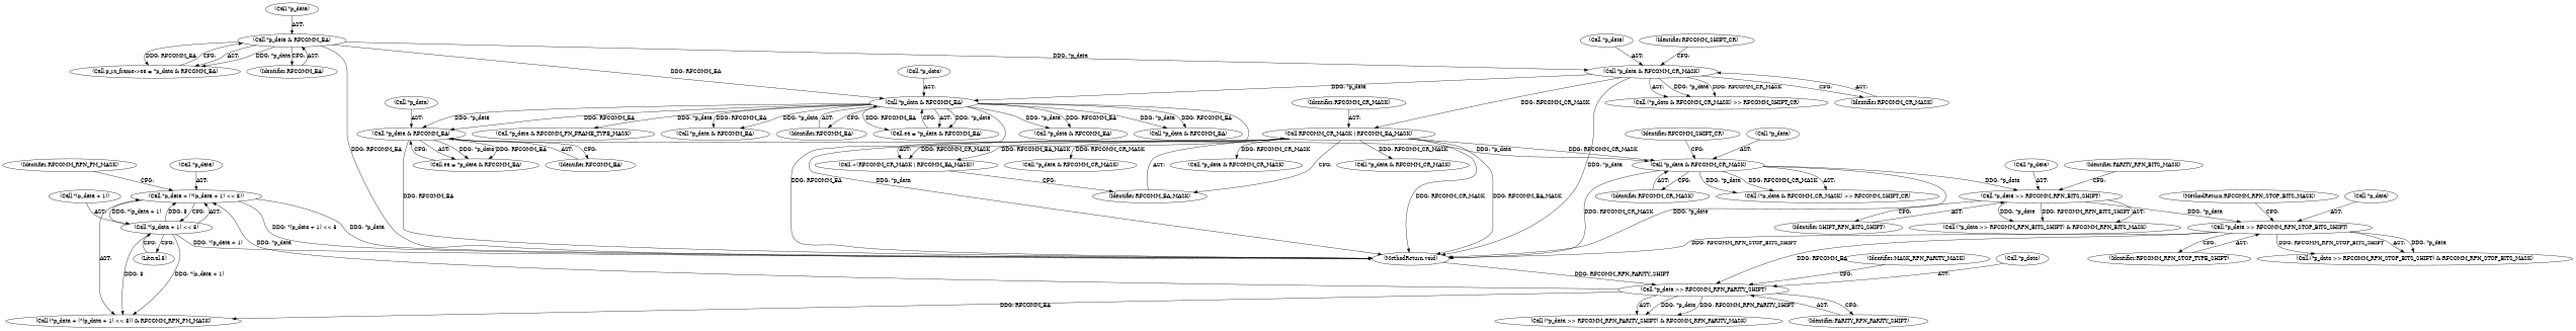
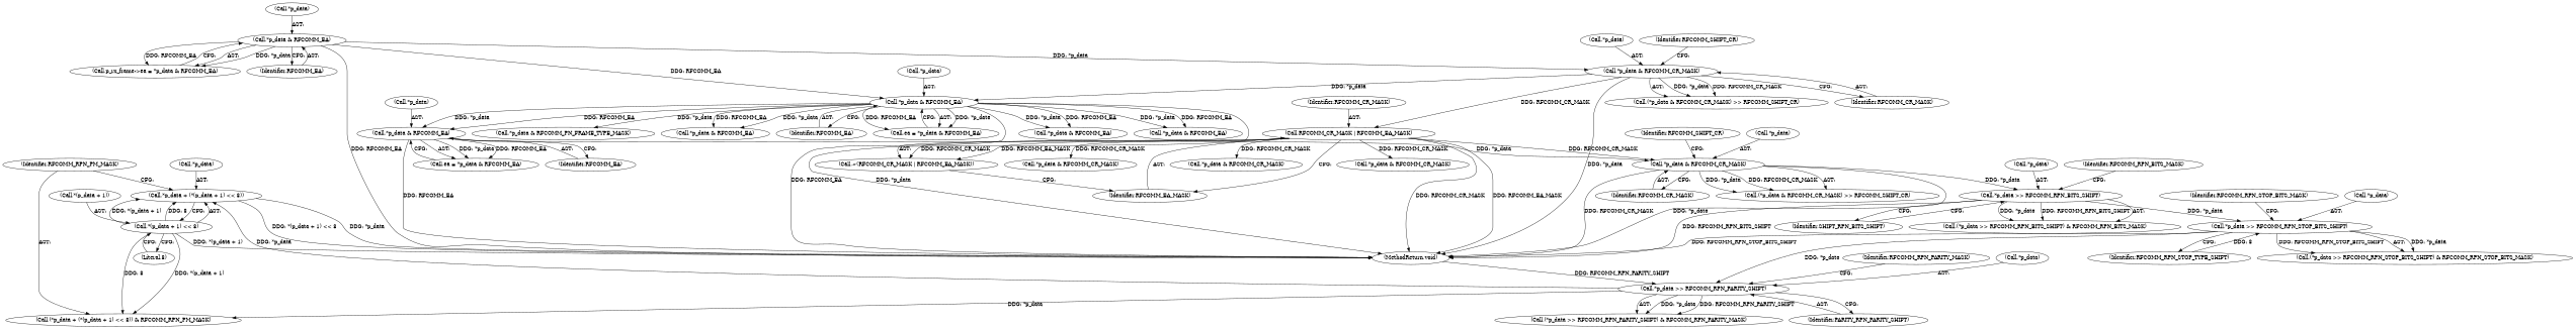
  digraph {
    n1 [label="(Call,*p_data + (*(p_data + 1) << 8))"]
    n2 [label="(Call,*(p_data + 1) << 8)"]
    n3 [label="(MethodReturn,void)"]
    n4 [label="(Call,(*p_data + (*(p_data + 1) << 8)) & RFCOMM_RPN_PM_MASK)"]
    n5 [label="(Literal,8)"]
    n6 [label="(Call,*p_data >> RFCOMM_RPN_PARITY_SHIFT)"]
    n7 [label="(Call,(*p_data >> RFCOMM_RPN_PARITY_SHIFT) & RFCOMM_RPN_PARITY_MASK)"]
    n8 [label="(Identifier,PARITY_RPN_PARITY_SHIFT)"]
    n9 [label="(Call,*p_data >> RFCOMM_RPN_STOP_BITS_SHIFT)"]
    n10 [label="(Identifier,RFCOMM_RPN_STOP_TYPE_SHIFT)"]
    n11 [label="(Call,(*p_data >> RFCOMM_RPN_STOP_BITS_SHIFT) & RFCOMM_RPN_STOP_BITS_MASK)"]
    n12 [label="(Call,*p_data >> RFCOMM_RPN_BITS_SHIFT)"]
    n13 [label="(Identifier,SHIFT_RPN_BITS_SHIFT)"]
    n14 [label="(Call,(*p_data >> RFCOMM_RPN_BITS_SHIFT) & RFCOMM_RPN_BITS_MASK)"]
    n15 [label="(Call,*p_data & RFCOMM_CR_MASK)"]
    n16 [label="(Identifier,RFCOMM_CR_MASK)"]
    n17 [label="(Call,(*p_data & RFCOMM_CR_MASK) >> RFCOMM_SHIFT_CR)"]
    n18 [label="(Call,*p_data & RFCOMM_EA)"]
    n19 [label="(Identifier,RFCOMM_EA)"]
    n20 [label="(Call,ea = *p_data & RFCOMM_EA)"]
    n21 [label="(Call,*p_data & RFCOMM_EA)"]
    n22 [label="(Call,*p_data & RFCOMM_PN_FRAME_TYPE_MASK)"]
    n23 [label="(Call,*p_data & RFCOMM_EA)"]
    n24 [label="(Identifier,RFCOMM_EA)"]
    n25 [label="(Call,ea = *p_data & RFCOMM_EA)"]
    n26 [label="(Call,*p_data & RFCOMM_EA)"]
    n27 [label="(Call,*p_data & RFCOMM_EA)"]
    n28 [label="(Call,*p_data & RFCOMM_CR_MASK)"]
    n29 [label="(Call,RFCOMM_CR_MASK | RFCOMM_EA_MASK)"]
    n30 [label="(Call,(*p_data & RFCOMM_CR_MASK) >> RFCOMM_SHIFT_CR)"]
    n31 [label="(Identifier,RFCOMM_CR_MASK)"]
    n32 [label="(Identifier,RFCOMM_EA_MASK)"]
    n33 [label="(Call,*p_data & RFCOMM_CR_MASK)"]
    n34 [label="(Call,~(RFCOMM_CR_MASK | RFCOMM_EA_MASK))"]
    n35 [label="(Call,*p_data & RFCOMM_CR_MASK)"]
    n36 [label="(Call,*p_data & RFCOMM_CR_MASK)"]
    n37 [label="(Call,*p_data & RFCOMM_EA)"]
    n38 [label="(Identifier,RFCOMM_EA)"]
    n39 [label="(Call,p_rx_frame->ea = *p_data & RFCOMM_EA)"]
    n40 [label="(Call,*(p_data + 1))"]
-   n41 [label="(MethodReturn,RFCOMM_RPN_STOP_BITS_MASK)"]
-   n42 [label="(Identifier,MASK_RPN_PARITY_MASK)"]
+   n41 [label="(Identifier,RFCOMM_RPN_STOP_BITS_MASK)"]
+   n42 [label="(Identifier,RFCOMM_RPN_PARITY_MASK)"]
    n43 [label="(Call,*p_data)"]
-   n44 [label="(Identifier,PARITY_RPN_BITS_MASK)"]
+   n44 [label="(Identifier,RFCOMM_RPN_BITS_MASK)"]
    n45 [label="(Call,*p_data)"]
    n46 [label="(Call,*p_data)"]
    n47 [label="(Call,*p_data)"]
    n48 [label="(Call,*p_data)"]
    n49 [label="(Identifier,RFCOMM_RPN_PM_MASK)"]
    n50 [label="(Identifier,RFCOMM_SHIFT_CR)"]
    n51 [label="(Call,*p_data)"]
    n52 [label="(Call,*p_data)"]
    n53 [label="(Identifier,RFCOMM_SHIFT_CR)"]
    n54 [label="(Call,*p_data)"]
    n55 [label="(Identifier,RFCOMM_CR_MASK)"]
    n56 [label="(Call,*p_data)"]
    n1 -> n2 [label="CFG: "]
    n1 -> n3 [label="DDG: *(p_data + 1) << 8"]
    n1 -> n3 [label="DDG: *p_data"]
-   n1 -> n4 [label="AST: "]
+   n49 -> n4 [label="AST: "]
    n2 -> n1 [label="AST: "]
    n2 -> n1 [label="DDG: *(p_data + 1)"]
    n2 -> n1 [label="DDG: 8"]
    n2 -> n3 [label="DDG: *(p_data + 1)"]
    n2 -> n4 [label="DDG: *(p_data + 1)"]
    n2 -> n4 [label="DDG: 8"]
    n2 -> n5 [label="CFG: "]
    n3 -> n6 [label="DDG: RFCOMM_RPN_PARITY_SHIFT"]
    n5 -> n2 [label="CFG: "]
    n6 -> n1 [label="DDG: *p_data"]
-   n6 -> n4 [label="DDG: RFCOMM_EA"]
+   n6 -> n4 [label="DDG: *p_data"]
    n6 -> n7 [label="AST: "]
    n6 -> n7 [label="DDG: *p_data"]
    n6 -> n7 [label="DDG: RFCOMM_RPN_PARITY_SHIFT"]
    n6 -> n8 [label="CFG: "]
    n8 -> n6 [label="AST: "]
    n9 -> n3 [label="DDG: RFCOMM_RPN_STOP_BITS_SHIFT"]
-   n9 -> n6 [label="DDG: RFCOMM_EA"]
+   n9 -> n6 [label="DDG: *p_data"]
    n9 -> n10 [label="CFG: "]
    n9 -> n11 [label="AST: "]
    n9 -> n11 [label="DDG: *p_data"]
    n9 -> n11 [label="DDG: RFCOMM_RPN_STOP_BITS_SHIFT"]
-   n10 -> n9 [label="AST: "]
+   n10 -> n9 [label="DDG: 8"]
+   n12 -> n3 [label="DDG: RFCOMM_RPN_BITS_SHIFT"]
    n12 -> n9 [label="DDG: *p_data"]
    n12 -> n13 [label="CFG: "]
    n12 -> n14 [label="AST: "]
    n12 -> n14 [label="DDG: *p_data"]
    n12 -> n14 [label="DDG: RFCOMM_RPN_BITS_SHIFT"]
-   n13 -> n12 [label="AST: "]
+   n13 -> n12 [label="CFG: "]
    n15 -> n3 [label="DDG: RFCOMM_CR_MASK"]
    n15 -> n3 [label="DDG: *p_data"]
    n15 -> n12 [label="DDG: *p_data"]
    n15 -> n16 [label="CFG: "]
    n15 -> n17 [label="AST: "]
    n15 -> n17 [label="DDG: *p_data"]
    n15 -> n17 [label="DDG: RFCOMM_CR_MASK"]
    n16 -> n15 [label="AST: "]
    n18 -> n3 [label="DDG: RFCOMM_EA"]
    n18 -> n15 [label="DDG: *p_data"]
    n18 -> n19 [label="CFG: "]
    n18 -> n20 [label="AST: "]
    n18 -> n20 [label="DDG: *p_data"]
    n18 -> n20 [label="DDG: RFCOMM_EA"]
    n19 -> n18 [label="AST: "]
    n20 -> n18 [label="CFG: "]
    n21 -> n3 [label="DDG: RFCOMM_EA"]
    n21 -> n3 [label="DDG: *p_data"]
    n21 -> n18 [label="DDG: *p_data"]
    n21 -> n18 [label="DDG: RFCOMM_EA"]
    n21 -> n22 [label="DDG: *p_data"]
    n21 -> n23 [label="DDG: *p_data"]
    n21 -> n23 [label="DDG: RFCOMM_EA"]
    n21 -> n24 [label="CFG: "]
    n21 -> n25 [label="AST: "]
    n21 -> n25 [label="DDG: *p_data"]
    n21 -> n25 [label="DDG: RFCOMM_EA"]
    n21 -> n26 [label="DDG: *p_data"]
    n21 -> n26 [label="DDG: RFCOMM_EA"]
    n21 -> n27 [label="DDG: *p_data"]
    n21 -> n27 [label="DDG: RFCOMM_EA"]
    n24 -> n21 [label="AST: "]
    n25 -> n21 [label="CFG: "]
    n28 -> n3 [label="DDG: *p_data"]
    n28 -> n21 [label="DDG: *p_data"]
    n28 -> n29 [label="DDG: RFCOMM_CR_MASK"]
    n28 -> n30 [label="AST: "]
    n28 -> n30 [label="DDG: *p_data"]
    n28 -> n30 [label="DDG: RFCOMM_CR_MASK"]
    n28 -> n31 [label="CFG: "]
    n29 -> n3 [label="DDG: RFCOMM_CR_MASK"]
    n29 -> n3 [label="DDG: RFCOMM_EA_MASK"]
    n29 -> n15 [label="DDG: RFCOMM_CR_MASK"]
    n29 -> n32 [label="CFG: "]
    n29 -> n33 [label="DDG: RFCOMM_CR_MASK"]
    n29 -> n34 [label="AST: "]
    n29 -> n34 [label="DDG: RFCOMM_CR_MASK"]
    n29 -> n34 [label="DDG: RFCOMM_EA_MASK"]
    n29 -> n35 [label="DDG: RFCOMM_CR_MASK"]
    n29 -> n36 [label="DDG: RFCOMM_CR_MASK"]
    n31 -> n28 [label="AST: "]
    n32 -> n29 [label="AST: "]
    n34 -> n32 [label="CFG: "]
    n37 -> n3 [label="DDG: RFCOMM_EA"]
    n37 -> n21 [label="DDG: RFCOMM_EA"]
    n37 -> n28 [label="DDG: *p_data"]
    n37 -> n38 [label="CFG: "]
    n37 -> n39 [label="AST: "]
    n37 -> n39 [label="DDG: *p_data"]
    n37 -> n39 [label="DDG: RFCOMM_EA"]
    n38 -> n37 [label="AST: "]
    n39 -> n37 [label="CFG: "]
    n40 -> n2 [label="AST: "]
    n41 -> n9 [label="CFG: "]
    n42 -> n6 [label="CFG: "]
    n43 -> n12 [label="AST: "]
    n44 -> n12 [label="CFG: "]
    n45 -> n6 [label="AST: "]
    n46 -> n1 [label="AST: "]
    n47 -> n21 [label="AST: "]
    n48 -> n9 [label="AST: "]
    n49 -> n1 [label="CFG: "]
    n50 -> n15 [label="CFG: "]
    n51 -> n37 [label="AST: "]
    n52 -> n15 [label="AST: "]
    n53 -> n28 [label="CFG: "]
    n54 -> n28 [label="AST: "]
    n55 -> n29 [label="AST: "]
    n56 -> n18 [label="AST: "]
  }
